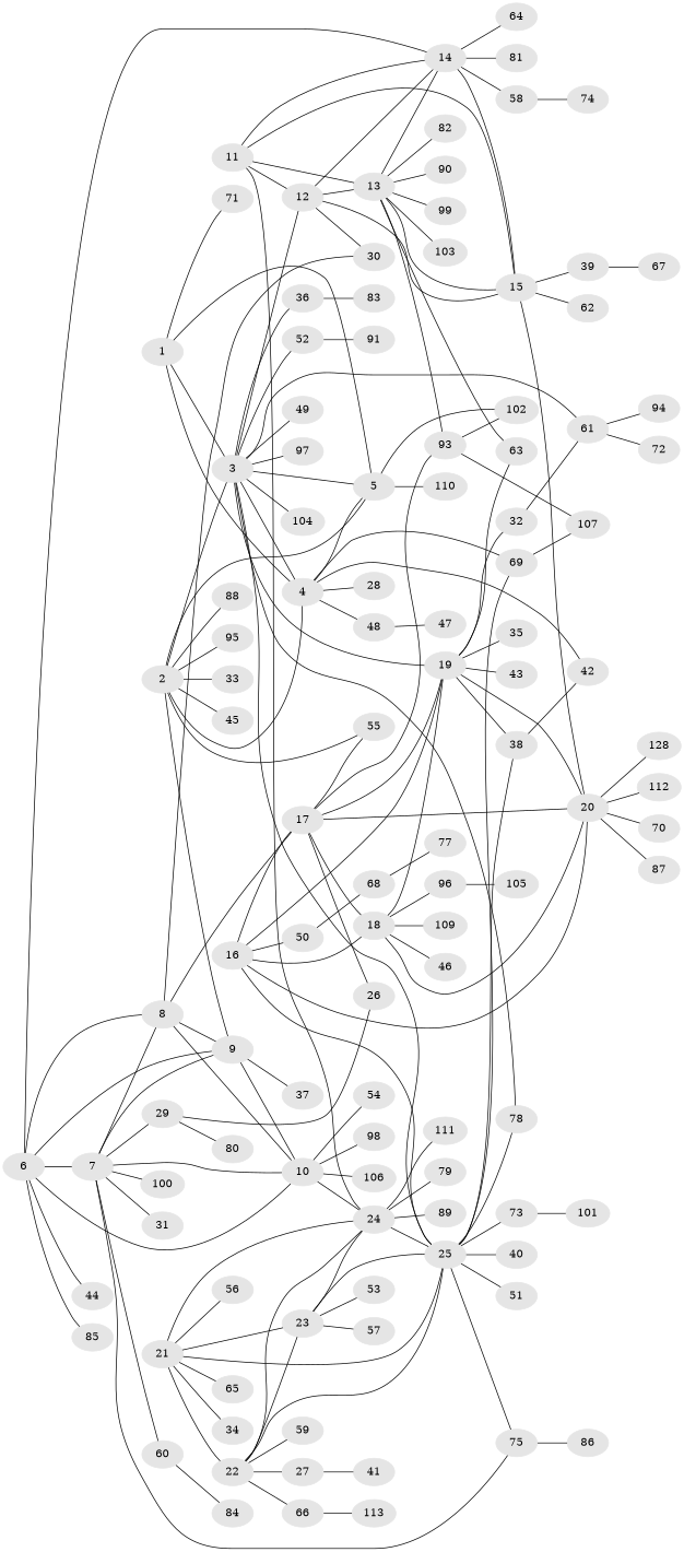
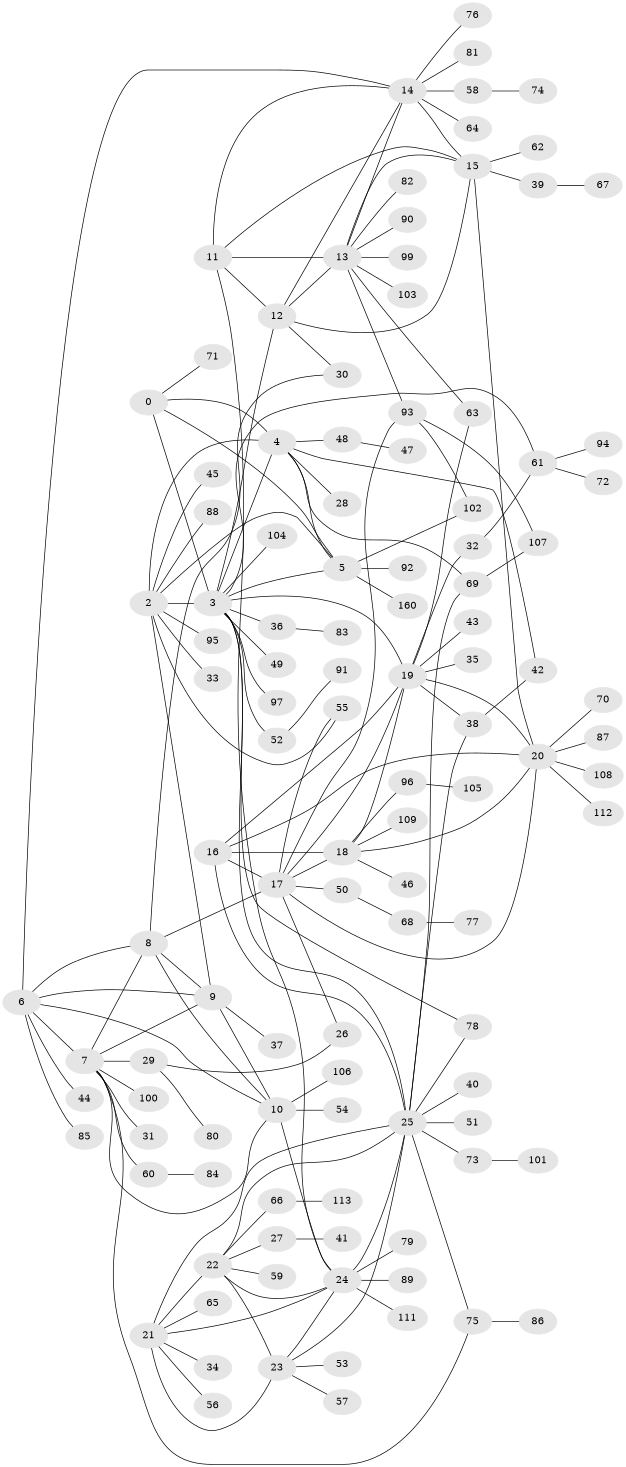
  graph {
    fontname="DejaVu Serif"
    rankdir=LR
    node [color=gray90 fontname="DejaVu Serif" style=filled]
    edge [fontname="DejaVu Serif"]
-   1
+   1 [label=0]
    3
    4
    5
    71
    2
    9
    33
    45
    55
    88
    95
    12
    19
    25
    36
    49
    52
    61
    78
    97
    104
    28
    42
    48
    69
+   92
    102
-   110
+   110 [label=160]
    10
    37
    14
    30
    13
    15
    63
    20
    32
    35
    38
    43
    75
    40
    51
    73
    83
    91
    72
    94
    47
    107
    6
    7
    8
    44
    85
    29
    31
    60
    100
    17
    24
    54
-   98
    106
    58
    64
+   76
    81
    26
    80
    84
    86
    93
    18
    79
    89
    111
    11
    82
    90
    99
    103
    39
    62
    74
    70
    87
-   108 [label=128]
+   108
    112
    67
    16
    50
    46
    96
    109
    68
    105
    21
    22
    23
    34
    56
    65
    27
    59
    66
    53
    57
    41
    113
    101
    77
    1 -- 3
    1 -- 4
    1 -- 5
    1 -- 71
    3 -- 4
    3 -- 5
    3 -- 12
    3 -- 19
    3 -- 25
    3 -- 36
    3 -- 49
    3 -- 52
    3 -- 61
    3 -- 78
    3 -- 97
    3 -- 104
    4 -- 5
    4 -- 28
    4 -- 42
    4 -- 48
    4 -- 69
+   5 -- 92
    5 -- 102
    5 -- 110
    2 -- 3
    2 -- 4
    2 -- 5
    2 -- 9
    2 -- 33
    2 -- 45
    2 -- 55
    2 -- 88
    2 -- 95
    9 -- 10
    9 -- 37
    12 -- 14
    12 -- 30
    12 -- 13
    12 -- 15
    19 -- 63
    19 -- 20
    19 -- 32
    19 -- 35
    19 -- 38
    19 -- 43
    25 -- 78
    25 -- 69
    25 -- 38
    25 -- 75
    25 -- 40
    25 -- 51
    25 -- 73
    36 -- 83
    52 -- 91
    61 -- 72
    61 -- 94
    48 -- 47
    69 -- 107
    10 -- 24
    10 -- 54
-   10 -- 98
    10 -- 106
    14 -- 15
    14 -- 58
    14 -- 64
+   14 -- 76
    14 -- 81
    13 -- 14
    13 -- 15
    13 -- 63
    13 -- 93
    13 -- 82
    13 -- 90
    13 -- 99
    13 -- 103
    15 -- 20
    15 -- 39
    15 -- 62
    20 -- 70
    20 -- 87
    20 -- 108
    20 -- 112
    32 -- 61
    38 -- 42
    75 -- 86
    73 -- 101
    6 -- 9
    6 -- 10
    6 -- 14
    6 -- 7
    6 -- 8
    6 -- 44
    6 -- 85
    7 -- 9
    7 -- 10
    7 -- 75
    7 -- 8
    7 -- 29
    7 -- 31
    7 -- 60
    7 -- 100
    8 -- 9
    8 -- 10
    8 -- 30
    8 -- 17
    29 -- 26
    29 -- 80
    60 -- 84
    17 -- 55
    17 -- 19
    17 -- 20
    17 -- 26
    17 -- 93
    17 -- 18
    24 -- 25
    24 -- 79
    24 -- 89
    24 -- 111
    58 -- 74
    93 -- 102
    93 -- 107
    18 -- 19
    18 -- 20
    18 -- 46
    18 -- 96
    18 -- 109
    11 -- 12
    11 -- 14
    11 -- 13
    11 -- 15
    11 -- 24
    39 -- 67
    16 -- 19
    16 -- 25
    16 -- 20
    16 -- 17
    16 -- 18
-   16 -- 50
+   17 -- 50
    50 -- 68
    96 -- 105
    68 -- 77
    21 -- 25
    21 -- 24
    21 -- 22
    21 -- 23
    21 -- 34
    21 -- 56
    21 -- 65
    22 -- 25
    22 -- 24
    22 -- 23
    22 -- 27
    22 -- 59
    22 -- 66
    23 -- 25
    23 -- 24
    23 -- 53
    23 -- 57
    27 -- 41
    66 -- 113
  }
